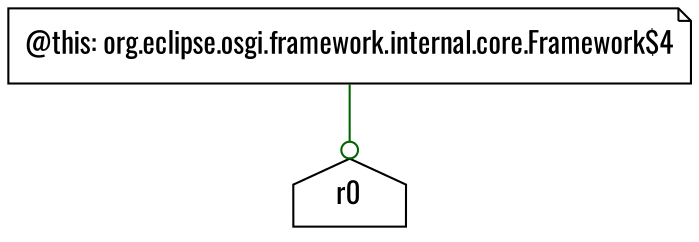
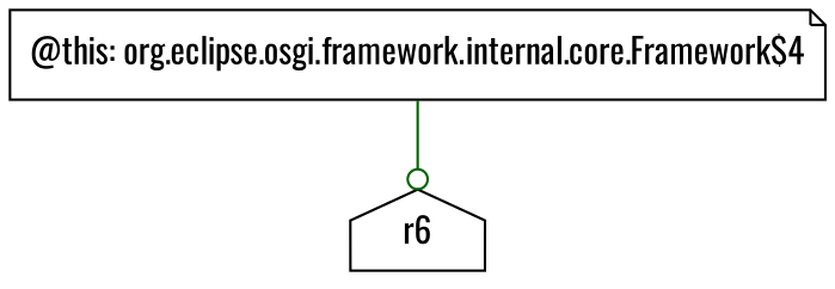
  digraph {
    fontname=Oswald
    node [fontname=Oswald]
    n1 [label="@this: org.eclipse.osgi.framework.internal.core.Framework$4" shape=note]
-   n2 [label=r0 shape=house]
+   n2 [label=r6 shape=house]
    n1 -> n2 [color=darkgreen arrowhead=odot fontname=Oswald]
  }
